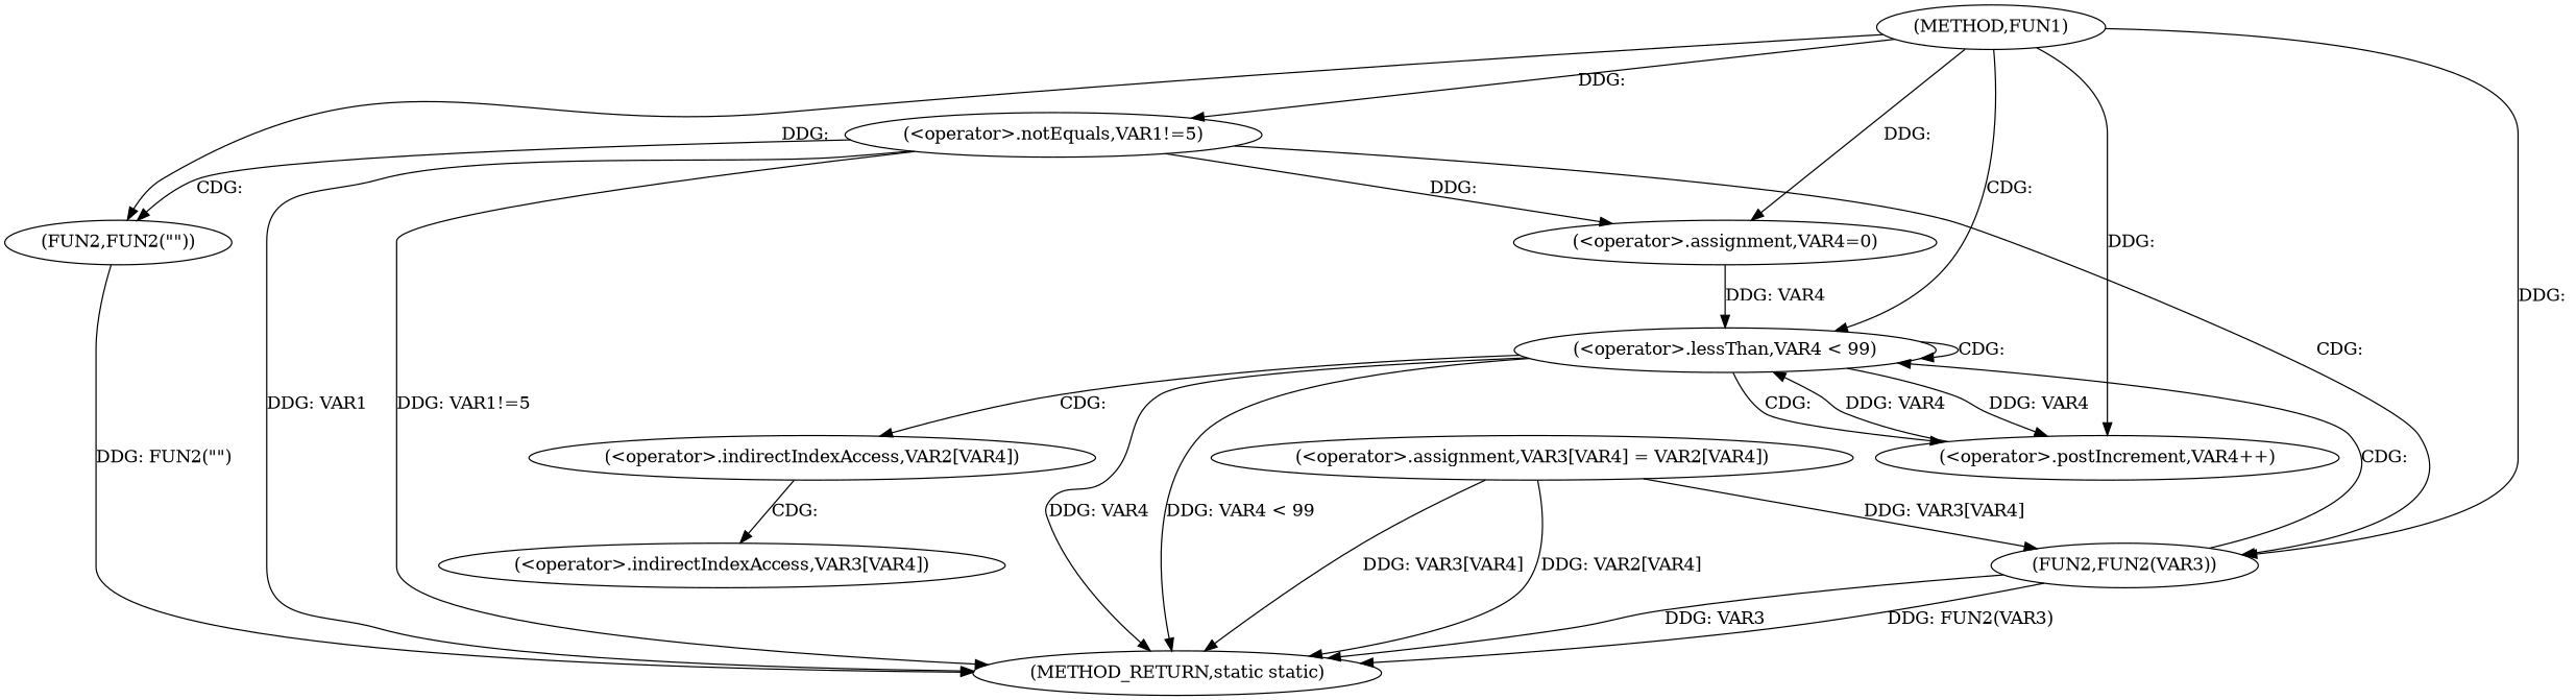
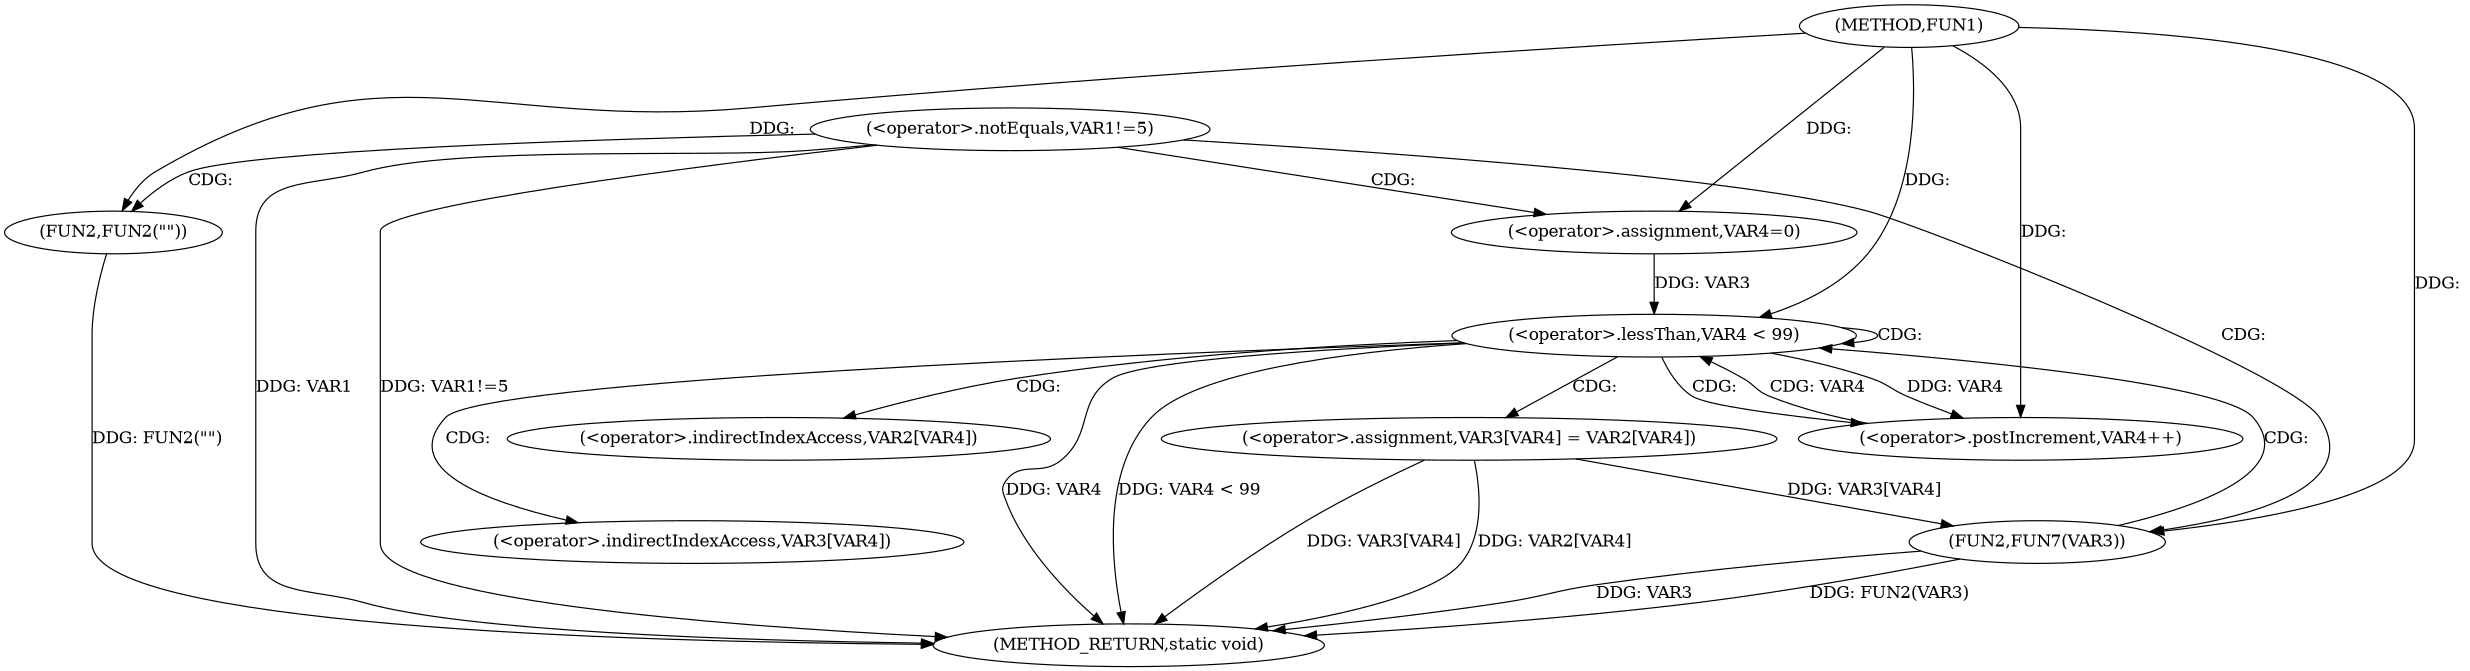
  digraph {
    n1 [label="(METHOD,FUN1)"]
    n2 [label="(<operator>.notEquals,VAR1!=5)"]
    n3 [label="(FUN2,FUN2(\"\"))"]
    n4 [label="(<operator>.assignment,VAR4=0)"]
    n5 [label="(<operator>.lessThan,VAR4 < 99)"]
    n6 [label="(<operator>.postIncrement,VAR4++)"]
-   n7 [label="(FUN2,FUN2(VAR3))"]
-   n8 [label="(METHOD_RETURN,static static)"]
+   n7 [label="(FUN2,FUN7(VAR3))"]
+   n8 [label="(METHOD_RETURN,static void)"]
    n9 [label="(<operator>.assignment,VAR3[VAR4] = VAR2[VAR4])"]
    n10 [label="(<operator>.indirectIndexAccess,VAR3[VAR4])"]
    n11 [label="(<operator>.indirectIndexAccess,VAR2[VAR4])"]
-   n1 -> n2 [label="DDG: "]
    n1 -> n3 [label="DDG: "]
    n1 -> n4 [label="DDG: "]
-   n1 -> n5 [label="CDG: "]
+   n1 -> n5 [label="DDG: "]
    n1 -> n6 [label="DDG: "]
    n1 -> n7 [label="DDG: "]
    n2 -> n3 [label="CDG: "]
-   n2 -> n4 [label="DDG: "]
+   n2 -> n4 [label="CDG: "]
    n2 -> n7 [label="CDG: "]
    n2 -> n8 [label="DDG: VAR1"]
    n2 -> n8 [label="DDG: VAR1!=5"]
    n3 -> n8 [label="DDG: FUN2(\"\")"]
-   n4 -> n5 [label="DDG: VAR4"]
+   n4 -> n5 [label="DDG: VAR3"]
    n5 -> n5 [label="CDG: "]
    n5 -> n6 [label="DDG: VAR4"]
    n5 -> n6 [label="CDG: "]
    n5 -> n8 [label="DDG: VAR4"]
    n5 -> n8 [label="DDG: VAR4 < 99"]
-   n11 -> n10 [label="CDG: "]
+   n5 -> n9 [label="CDG: "]
+   n5 -> n10 [label="CDG: "]
    n5 -> n11 [label="CDG: "]
-   n6 -> n5 [label="DDG: VAR4"]
+   n6 -> n5 [label="CDG: VAR4"]
    n7 -> n5 [label="CDG: "]
    n7 -> n8 [label="DDG: FUN2(VAR3)"]
    n7 -> n8 [label="DDG: VAR3"]
    n9 -> n7 [label="DDG: VAR3[VAR4]"]
    n9 -> n8 [label="DDG: VAR3[VAR4]"]
    n9 -> n8 [label="DDG: VAR2[VAR4]"]
  }
